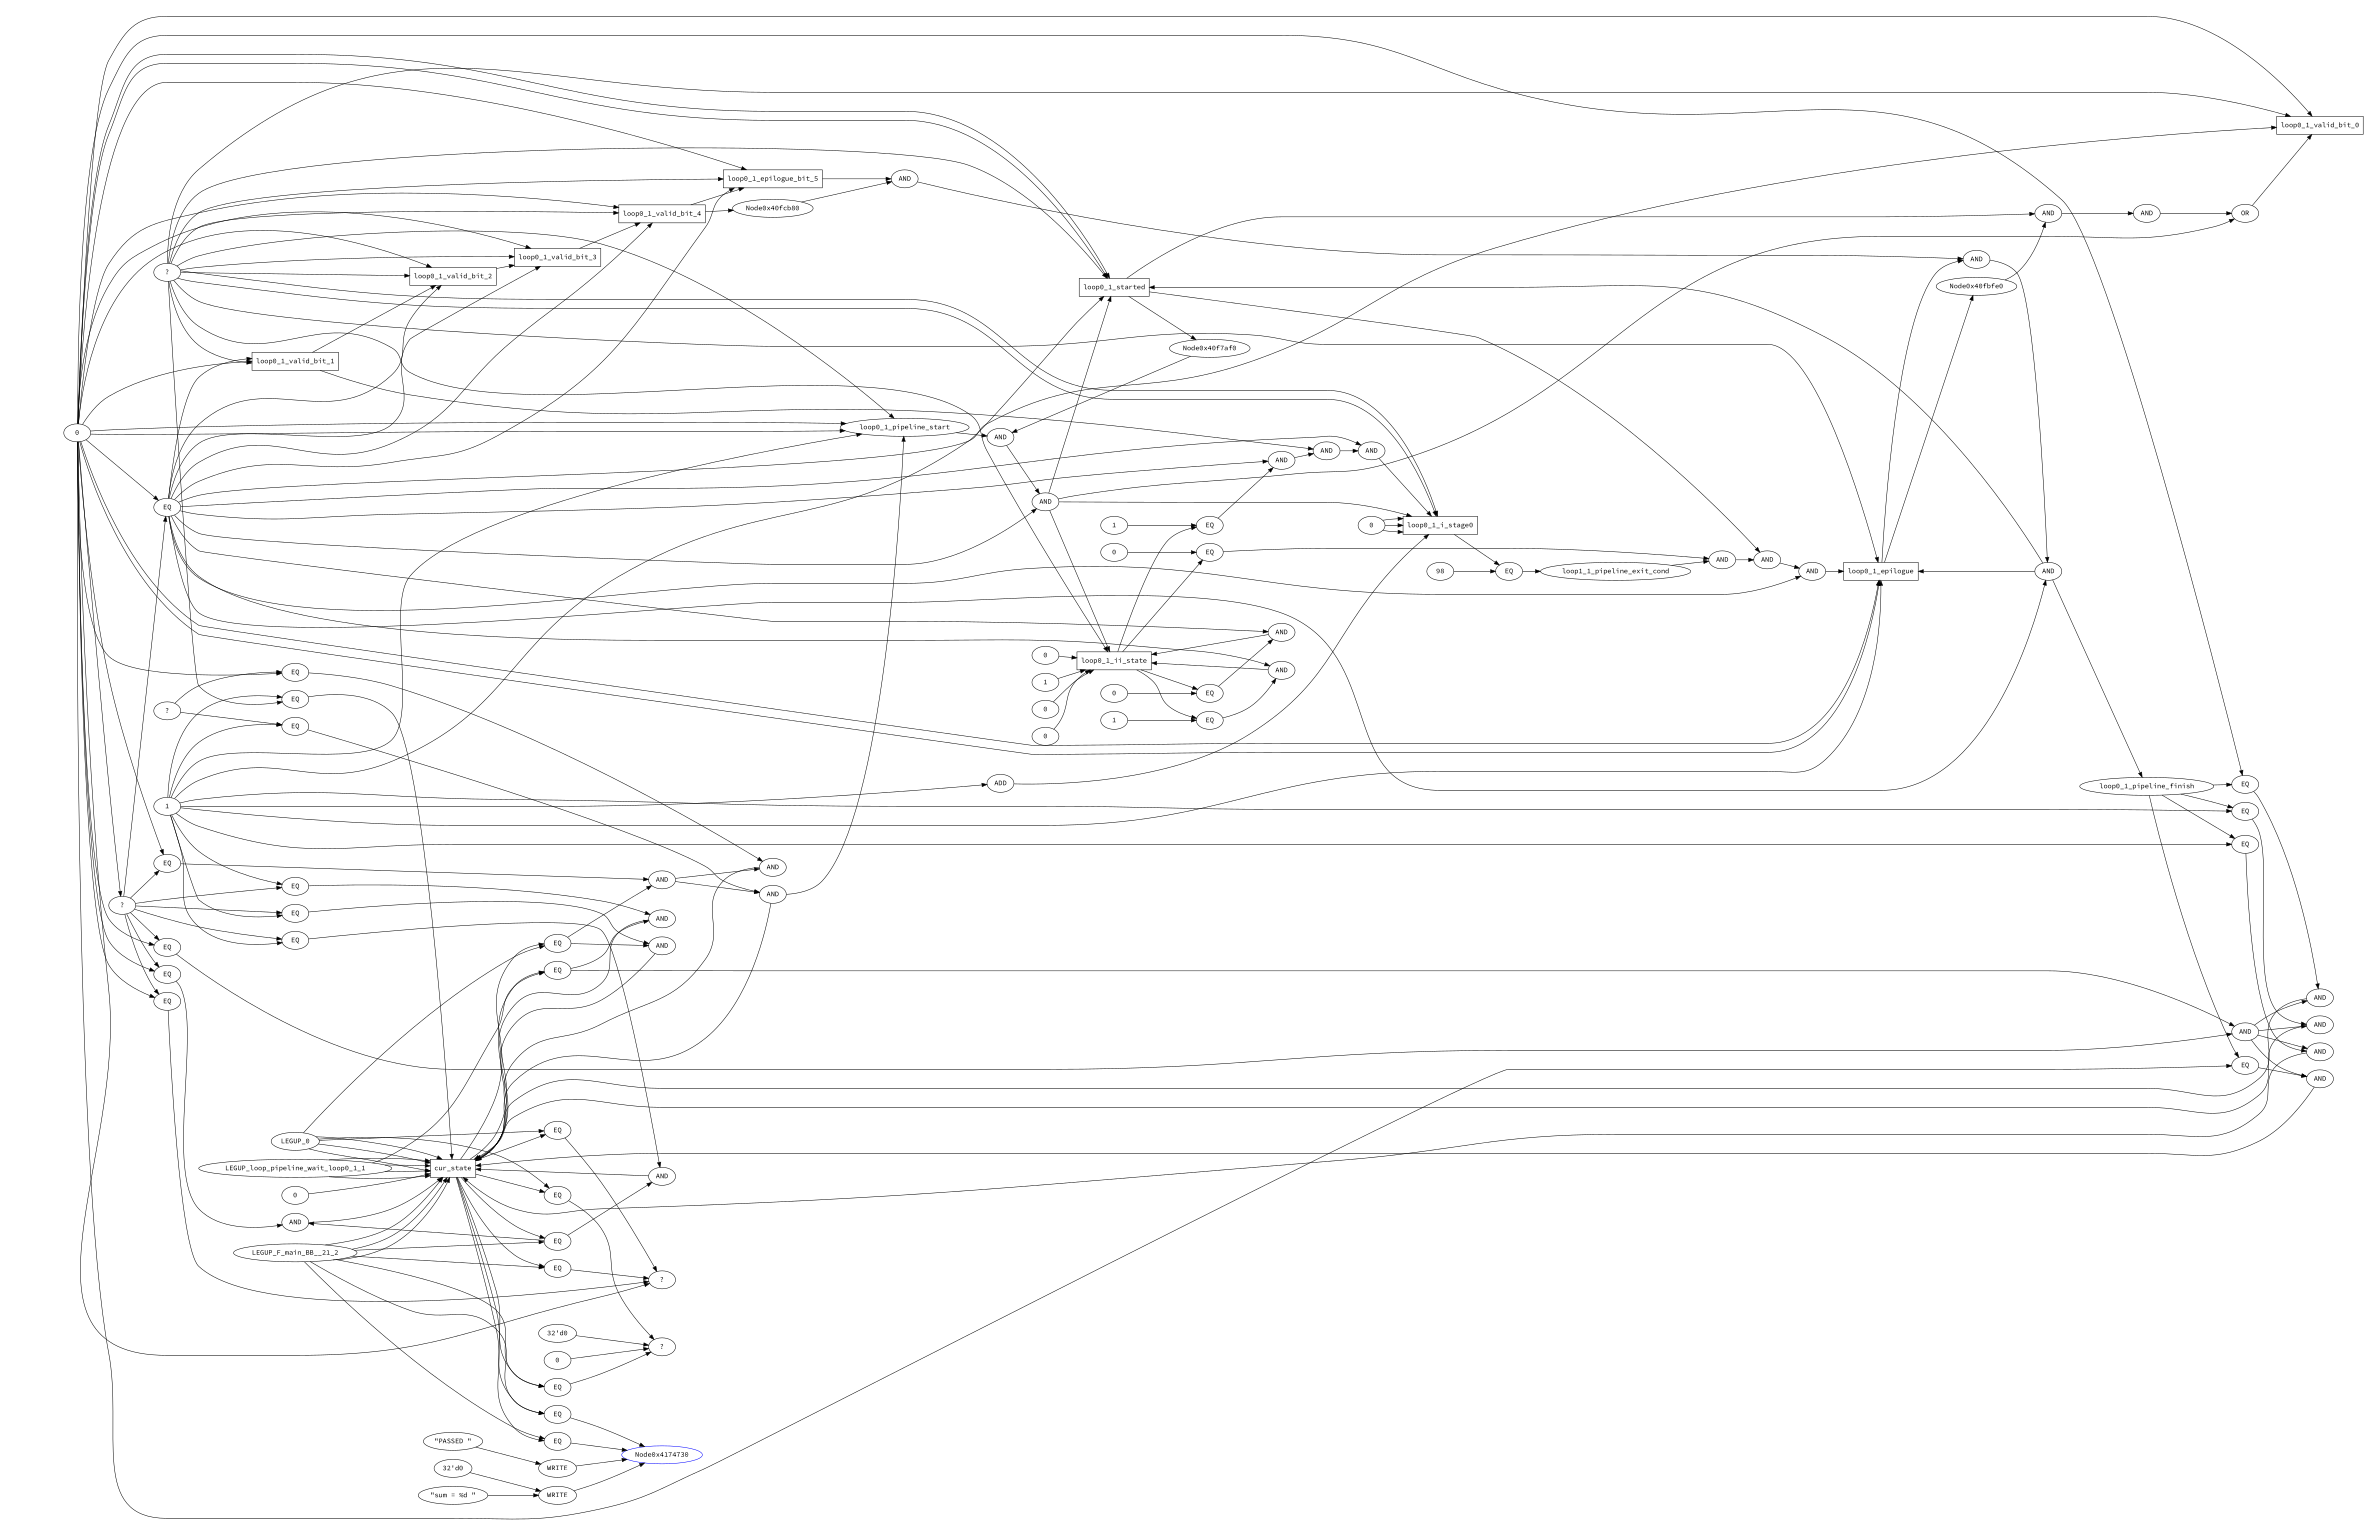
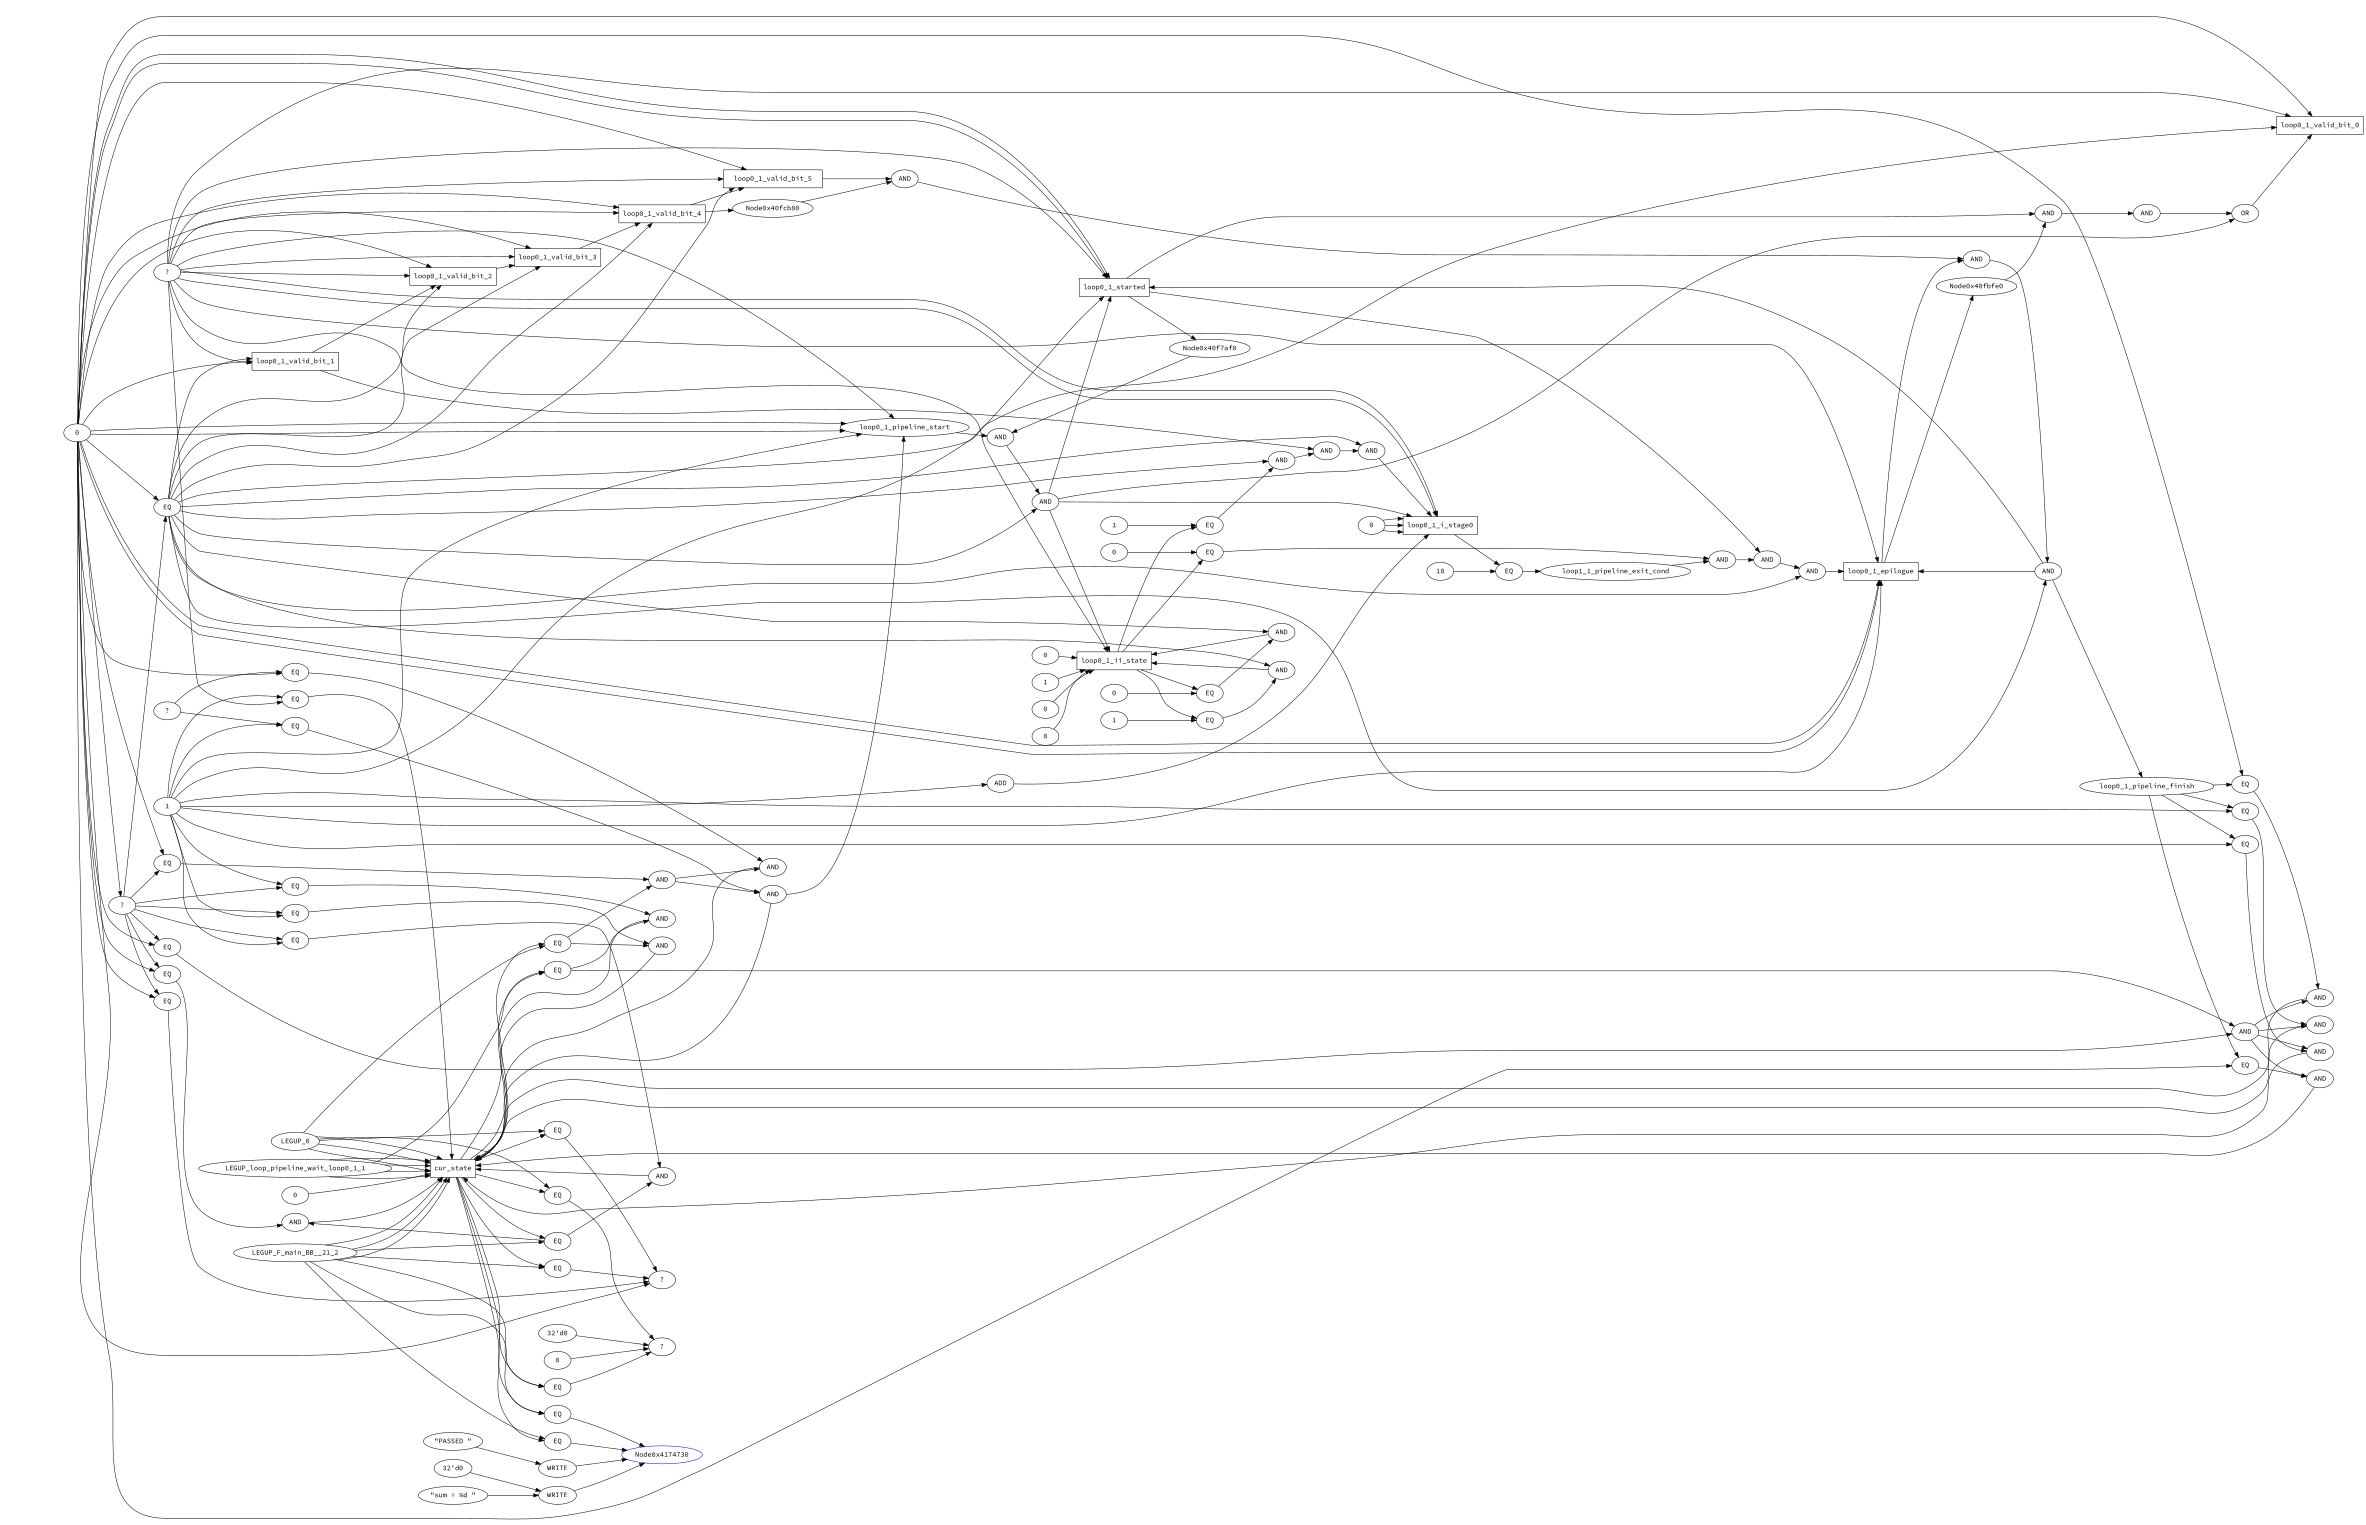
  digraph {
    fontname="Source Code Pro"
    rankdir=LR
    node [fontname="Source Code Pro"]
    edge [fontname="Source Code Pro"]
    n1 [label="?"]
    n2 [label=0]
    n3 [label=EQ]
    n4 [label="?"]
    n5 [label=EQ]
    n6 [label=EQ]
    n7 [label=EQ]
    n8 [label=EQ]
    n9 [label=EQ]
    n10 [label=EQ]
    n11 [label=EQ]
    n12 [label=loop0_1_epilogue shape=box]
-   n13 [label=loop0_1_epilogue_bit_5 shape=box]
+   n13 [label=loop0_1_valid_bit_5 shape=box]
    n14 [label=loop0_1_valid_bit_4 shape=box]
    n15 [label=loop0_1_started shape=box]
    n16 [label=loop0_1_valid_bit_3 shape=box]
    n17 [label=loop0_1_valid_bit_2 shape=box]
    n18 [label=loop0_1_valid_bit_1 shape=box]
    n19 [label=loop0_1_pipeline_start]
    n20 [label=loop0_1_valid_bit_0 shape=box]
    n21 [label=EQ]
    n22 [label=EQ]
    n23 [label=EQ]
    n24 [label=AND]
    n25 [label=AND]
    n26 [label=AND]
    n27 [label=AND]
    n28 [label=AND]
    n29 [label=AND]
    n30 [label=AND]
    n31 [label=AND]
    n32 [label=AND]
    n33 [label=AND]
    n34 [label=AND]
    n35 [label=AND]
    n36 [label=AND]
    n37 [label=AND]
    Node0x40fbfe0
    n39 [label=AND]
    Node0x40fcb80
    n41 [label=AND]
    Node0x40f7af0
    n43 [label=AND]
    n44 [label=AND]
    n45 [label=AND]
    n46 [label=EQ]
    n47 [label=EQ]
    n48 [label="?"]
    n49 [label=0]
    n50 [label="32'd0"]
    n51 [label=EQ]
    n52 [label=EQ]
    Node0x4174730 [color=blue]
    n54 [label=WRITE]
    n55 [label=WRITE]
    n56 [label=EQ]
    n57 [label=EQ]
    n58 [label=AND]
    n59 [label=AND]
    n60 [label=AND]
    n61 [label=cur_state shape=box]
    n62 [label=EQ]
    n63 [label=EQ]
    n64 [label=EQ]
    n65 [label=LEGUP_0]
    n66 [label=LEGUP_F_main_BB__21_2]
    n67 [label="\"sum = %d \""]
    n68 [label="32'd0"]
    n69 [label="\"PASSED \""]
    n70 [label=LEGUP_loop_pipeline_wait_loop0_1_1]
    n71 [label=0]
    n72 [label=AND]
    n73 [label=AND]
    n74 [label=AND]
    n75 [label=EQ]
    n76 [label=EQ]
    n77 [label=EQ]
    n78 [label=EQ]
    n79 [label="?"]
    n80 [label=loop0_1_ii_state shape=box]
    n81 [label=loop0_1_i_stage0 shape=box]
    n82 [label=EQ]
    n83 [label=EQ]
    n84 [label=EQ]
    n85 [label=EQ]
    n86 [label=EQ]
    n87 [label=1]
    n88 [label=ADD]
    n89 [label="?"]
    n90 [label=loop0_1_pipeline_finish]
    n91 [label=OR]
    n92 [label=AND]
    n93 [label=AND]
    n94 [label=loop1_1_pipeline_exit_cond]
    n95 [label=0]
    n96 [label=0]
    n97 [label=0]
    n98 [label=1]
    n99 [label=0]
-   n100 [label=98]
+   n100 [label=18]
    n101 [label=0]
    n102 [label=0]
    n103 [label=1]
    n104 [label=1]
    n2 -> n1
    n2 -> n3
    n2 -> n4
    n2 -> n5
    n2 -> n6
    n2 -> n7
    n2 -> n8
    n2 -> n9
    n2 -> n10
    n2 -> n11
    n2 -> n12
    n2 -> n12
    n2 -> n13
    n2 -> n14
    n2 -> n15
    n2 -> n15
    n2 -> n16
    n2 -> n17
    n2 -> n18
    n2 -> n19
    n2 -> n19
    n2 -> n20
    n3 -> n1
    n4 -> n3
    n4 -> n8
    n4 -> n9
    n4 -> n10
    n4 -> n11
    n4 -> n21
    n4 -> n22
    n4 -> n23
    n5 -> n24
    n6 -> n25
    n7 -> n26
    n8 -> n27
    n9 -> n28
    n10 -> n29
    n11 -> n13
    n11 -> n14
    n11 -> n16
    n11 -> n17
    n11 -> n18
    n11 -> n20
    n11 -> n30
    n11 -> n31
    n11 -> n32
    n11 -> n33
    n11 -> n34
    n11 -> n35
    n11 -> n36
    n12 -> n37
    n12 -> Node0x40fbfe0
    n13 -> n39
    n14 -> n13
    n14 -> Node0x40fcb80
    n15 -> n41
    n15 -> Node0x40f7af0
    n15 -> n43
    n16 -> n14
    n17 -> n16
    n18 -> n17
    n18 -> n44
    n19 -> n45
    n21 -> n58
    n22 -> n59
    n23 -> n60
    n24 -> n61
    n25 -> n61
    n26 -> n61
    n27 -> n61
    n28 -> n24
    n28 -> n72
    n29 -> n25
    n29 -> n26
    n29 -> n73
    n29 -> n74
    n30 -> n12
    n30 -> n15
    n30 -> n90
    n31 -> n12
    n32 -> n15
    n32 -> n80
    n32 -> n81
    n32 -> n91
    n33 -> n80
    n34 -> n80
    n35 -> n81
    n36 -> n44
    n37 -> n30
    Node0x40fbfe0 -> n43
    n39 -> n37
    Node0x40fcb80 -> n39
    n41 -> n31
    Node0x40f7af0 -> n45
    n43 -> n92
    n44 -> n35
    n45 -> n32
    n46 -> n1
    n47 -> n1
    n49 -> n48
    n50 -> n48
    n51 -> n48
    n52 -> n48
    n54 -> Node0x4174730
    n55 -> Node0x4174730
    n56 -> Node0x4174730
    n57 -> Node0x4174730
    n58 -> n61
    n59 -> n61
    n60 -> n61
    n61 -> n46
    n61 -> n47
    n61 -> n51
    n61 -> n52
    n61 -> n56
    n61 -> n57
    n61 -> n62
    n61 -> n63
    n61 -> n64
    n62 -> n28
    n62 -> n58
    n63 -> n29
    n63 -> n59
    n64 -> n27
    n64 -> n60
    n65 -> n46
    n65 -> n51
    n65 -> n61
    n65 -> n61
    n65 -> n61
    n65 -> n62
    n66 -> n47
    n66 -> n52
    n66 -> n56
    n66 -> n57
    n66 -> n61
    n66 -> n61
    n66 -> n61
    n66 -> n64
    n67 -> n54
    n68 -> n54
    n69 -> n55
    n70 -> n61
    n70 -> n61
    n70 -> n61
    n70 -> n61
    n70 -> n63
    n71 -> n61
    n72 -> n19
    n72 -> n61
    n73 -> n61
    n74 -> n61
    n75 -> n61
    n76 -> n72
    n77 -> n73
    n78 -> n74
    n79 -> n12
    n79 -> n13
    n79 -> n14
    n79 -> n15
    n79 -> n16
    n79 -> n17
    n79 -> n18
    n79 -> n19
    n79 -> n20
    n79 -> n75
    n79 -> n80
    n79 -> n81
    n79 -> n81
    n80 -> n82
    n80 -> n83
    n80 -> n84
    n80 -> n85
    n81 -> n86
    n82 -> n93
    n83 -> n33
    n84 -> n34
    n85 -> n36
    n86 -> n94
    n87 -> n12
    n87 -> n15
    n87 -> n19
    n87 -> n21
    n87 -> n22
    n87 -> n23
    n87 -> n75
    n87 -> n76
    n87 -> n77
    n87 -> n78
    n87 -> n88
    n88 -> n81
    n89 -> n5
    n89 -> n76
    n90 -> n6
    n90 -> n7
    n90 -> n77
    n90 -> n78
    n91 -> n20
    n92 -> n91
    n93 -> n41
    n94 -> n93
    n95 -> n82
    n96 -> n80
    n97 -> n80
    n98 -> n80
    n99 -> n80
    n100 -> n86
    n101 -> n81
    n101 -> n81
    n101 -> n81
    n102 -> n83
    n103 -> n84
    n104 -> n85
  }
